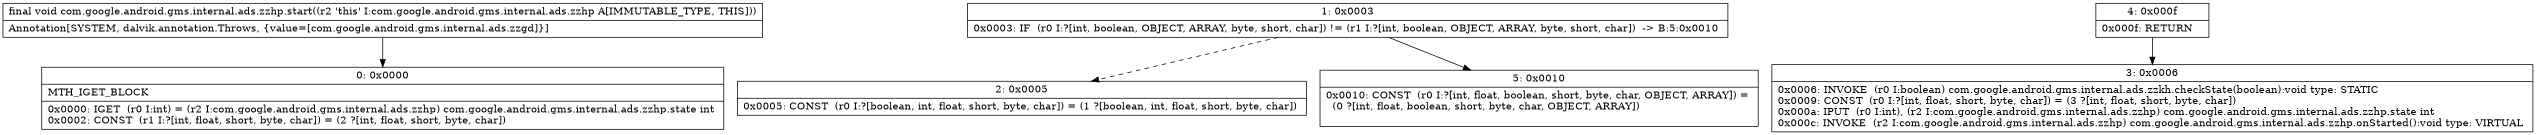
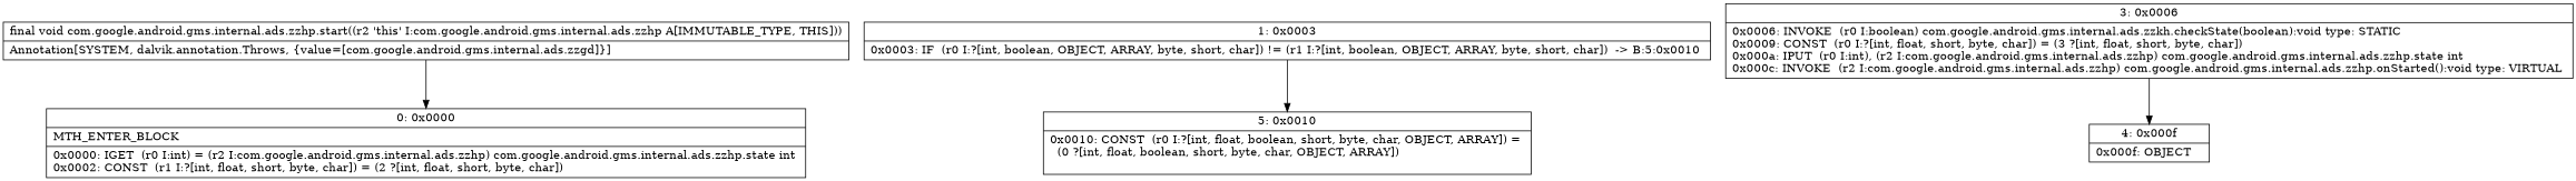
  digraph {
    node [shape=record]
-   n1 [label="{0\:\ 0x0000|MTH_IGET_BLOCK\l|0x0000: IGET  (r0 I:int) = (r2 I:com.google.android.gms.internal.ads.zzhp) com.google.android.gms.internal.ads.zzhp.state int \l0x0002: CONST  (r1 I:?[int, float, short, byte, char]) = (2 ?[int, float, short, byte, char]) \l}"]
+   n1 [label="{0\:\ 0x0000|MTH_ENTER_BLOCK\l|0x0000: IGET  (r0 I:int) = (r2 I:com.google.android.gms.internal.ads.zzhp) com.google.android.gms.internal.ads.zzhp.state int \l0x0002: CONST  (r1 I:?[int, float, short, byte, char]) = (2 ?[int, float, short, byte, char]) \l}"]
    n2 [label="{1\:\ 0x0003|0x0003: IF  (r0 I:?[int, boolean, OBJECT, ARRAY, byte, short, char]) != (r1 I:?[int, boolean, OBJECT, ARRAY, byte, short, char])  \-\> B:5:0x0010 \l}"]
-   n3 [label="{2\:\ 0x0005|0x0005: CONST  (r0 I:?[boolean, int, float, short, byte, char]) = (1 ?[boolean, int, float, short, byte, char]) \l}"]
    n4 [label="{5\:\ 0x0010|0x0010: CONST  (r0 I:?[int, float, boolean, short, byte, char, OBJECT, ARRAY]) = \l  (0 ?[int, float, boolean, short, byte, char, OBJECT, ARRAY])\l \l}"]
    n5 [label="{3\:\ 0x0006|0x0006: INVOKE  (r0 I:boolean) com.google.android.gms.internal.ads.zzkh.checkState(boolean):void type: STATIC \l0x0009: CONST  (r0 I:?[int, float, short, byte, char]) = (3 ?[int, float, short, byte, char]) \l0x000a: IPUT  (r0 I:int), (r2 I:com.google.android.gms.internal.ads.zzhp) com.google.android.gms.internal.ads.zzhp.state int \l0x000c: INVOKE  (r2 I:com.google.android.gms.internal.ads.zzhp) com.google.android.gms.internal.ads.zzhp.onStarted():void type: VIRTUAL \l}"]
-   n6 [label="{4\:\ 0x000f|0x000f: RETURN   \l}"]
+   n6 [label="{4\:\ 0x000f|0x000f: OBJECT   \l}"]
    n7 [label="{final void com.google.android.gms.internal.ads.zzhp.start((r2 'this' I:com.google.android.gms.internal.ads.zzhp A[IMMUTABLE_TYPE, THIS]))  | Annotation[SYSTEM, dalvik.annotation.Throws, \{value=[com.google.android.gms.internal.ads.zzgd]\}]\l}"]
-   n2 -> n3 [style=dashed]
    n2 -> n4
-   n6 -> n5
+   n5 -> n6
    n7 -> n1
  }
